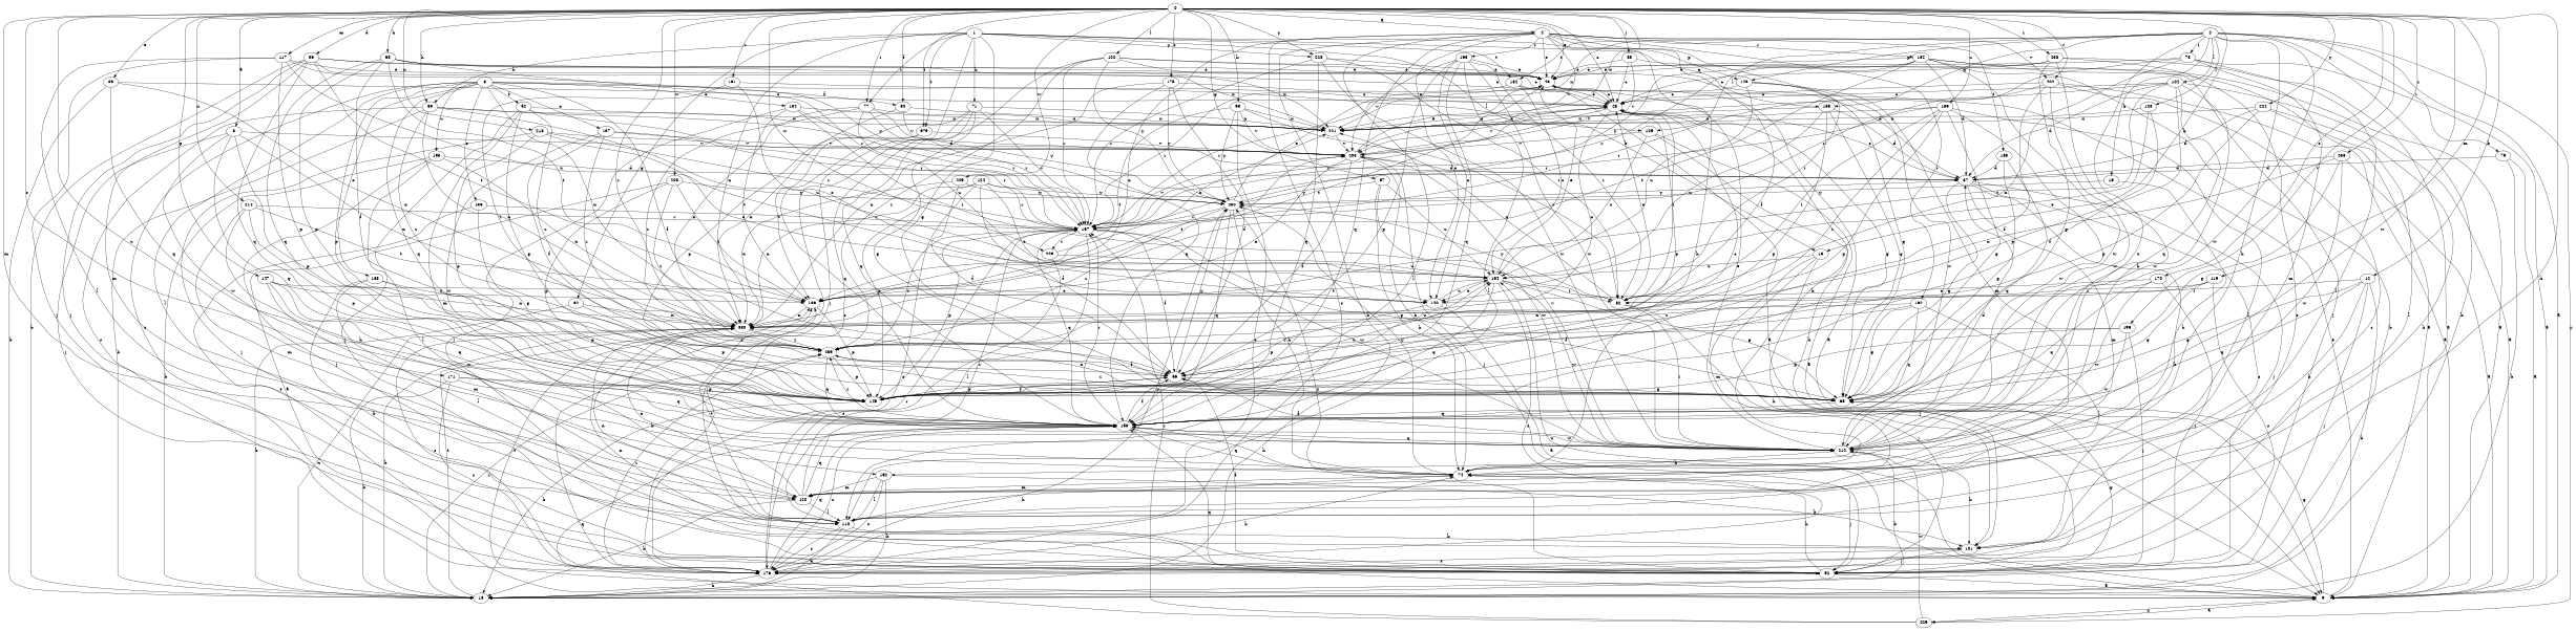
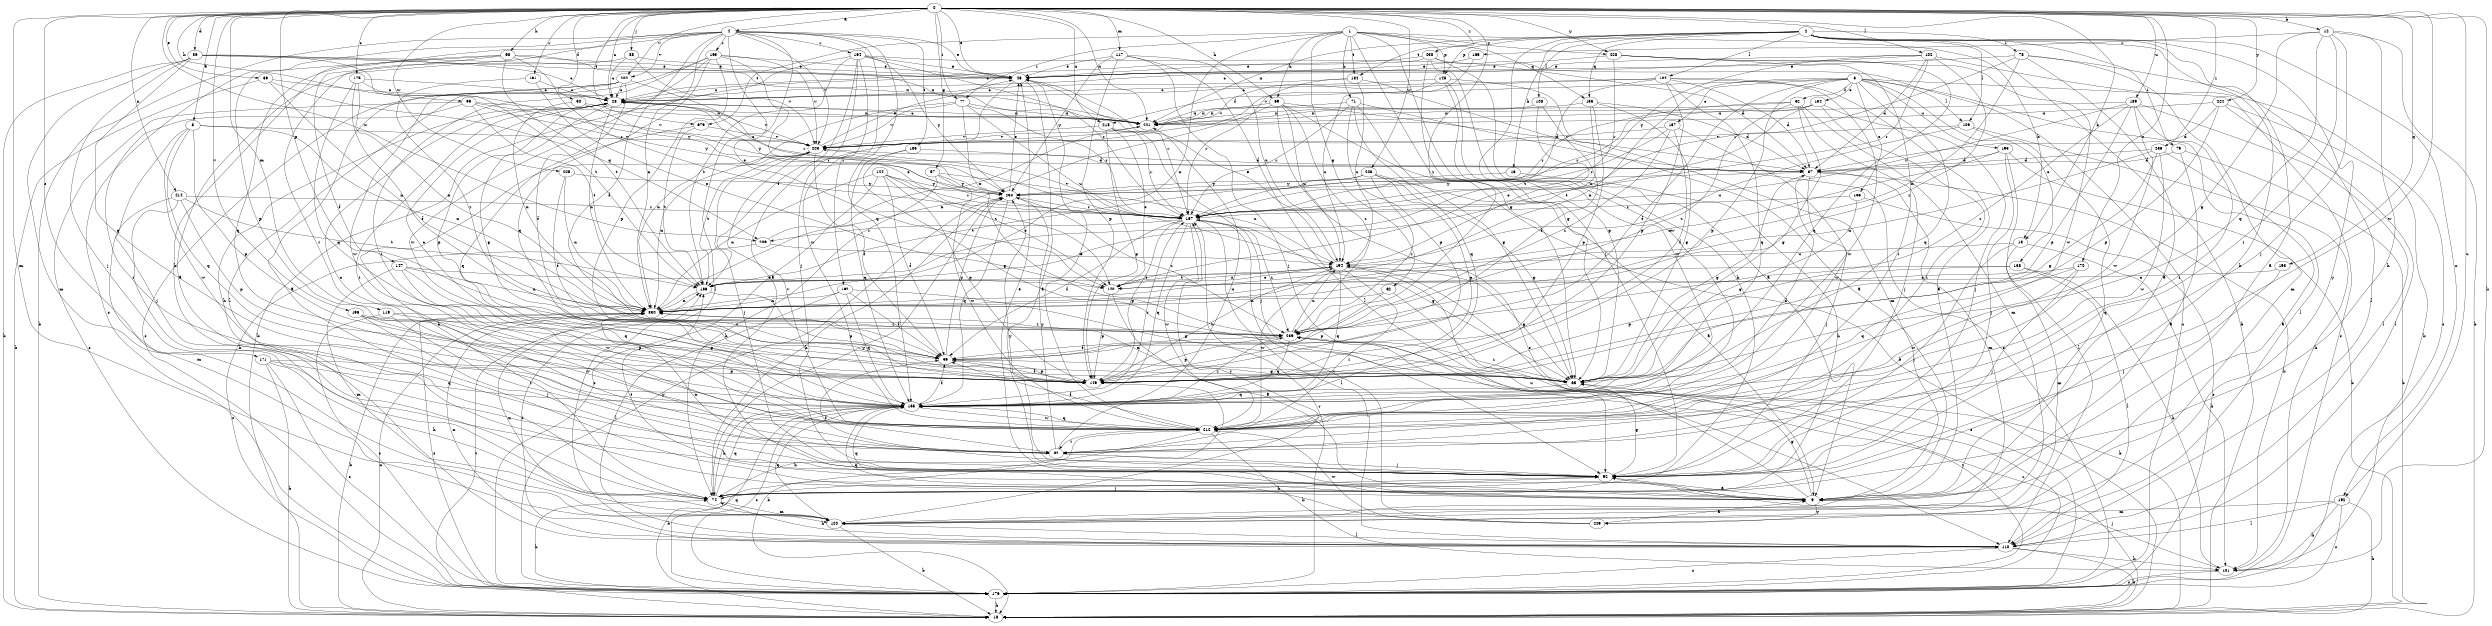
  strict digraph {
    fontname="DejaVu Serif"
    node [fontname="DejaVu Serif"]
    edge [fontname="DejaVu Serif"]
    0
    4
    8
    12
    13
    28
    36
    39
    46
    50
    57
    68
    69
    77
    88
    93
    101
    102
    117
    119
    120
    147
+   153
    161
    170
    171
    175
    n28 [label=679]
    189
    192
    196
    202
    205
    208
    209
    212
    214
    218
    221
    224
    228
    236
    238
    239
    n45 [label=830]
    18
    74
    56
    110
    158
    176
    82
    140
    162
    163
    164
    185
    203
    92
    149
    65
+   166
    194
    167
    186
    9
    230
    37
    1
    62
    n71 [label=71]
    148
    155
    184
    124
    2
    16
    78
    79
    104
    108
    109
    229
    3
    52
    134
    136
    137
    138
    193
    0 -> 4 [label=a]
    0 -> 8 [label=a]
    0 -> 12 [label=b]
    0 -> 13 [label=b]
    0 -> 28 [label=c]
    0 -> 36 [label=d]
    0 -> 39 [label=e]
    0 -> 46 [label=e]
    0 -> 50 [label=f]
    0 -> 57 [label=g]
    0 -> 68 [label=h]
    0 -> 69 [label=h]
    0 -> 77 [label=i]
    0 -> 88 [label=j]
    0 -> 93 [label=k]
    0 -> 101 [label=k]
    0 -> 102 [label=l]
    0 -> 117 [label=m]
    0 -> 119 [label=m]
    0 -> 120 [label=m]
    0 -> 147 [label=p]
+   0 -> 153 [label=q]
    0 -> 161 [label=r]
    0 -> 170 [label=s]
    0 -> 171 [label=s]
    0 -> 175 [label=s]
    0 -> n28 [label=t]
    0 -> 189 [label=u]
    0 -> 192 [label=u]
    0 -> 196 [label=v]
    0 -> 202 [label=v]
    0 -> 205 [label=w]
    0 -> 208 [label=w]
    0 -> 209 [label=w]
    0 -> 212 [label=w]
    0 -> 214 [label=x]
    0 -> 218 [label=x]
    0 -> 221 [label=x]
    0 -> 224 [label=y]
    0 -> 228 [label=y]
    0 -> 236 [label=z]
    0 -> 238 [label=z]
    0 -> 239 [label=z]
    4 -> 46 [label=e]
    4 -> 202 [label=v]
    4 -> n45 [label=n]
    4 -> 18 [label=b]
    4 -> 74 [label=h]
    4 -> 56 [label=f]
    4 -> 110 [label=l]
    4 -> 158 [label=q]
    4 -> 176 [label=s]
    4 -> 82 [label=i]
    4 -> 140 [label=o]
    4 -> 162 [label=r]
    4 -> 163 [label=r]
    4 -> 164 [label=r]
    4 -> 185 [label=t]
    4 -> 203 [label=v]
    8 -> 212 [label=w]
    8 -> n45 [label=n]
    8 -> 158 [label=q]
    8 -> 203 [label=v]
    8 -> 92 [label=j]
    8 -> 149 [label=p]
    12 -> 18 [label=b]
    12 -> 74 [label=h]
    12 -> 158 [label=q]
    12 -> 82 [label=i]
    12 -> 92 [label=j]
    12 -> 65 [label=g]
+   12 -> 166 [label=r]
    13 -> 101 [label=k]
    13 -> 120 [label=m]
    13 -> 92 [label=j]
    13 -> 194 [label=u]
    28 -> 221 [label=x]
    28 -> n45 [label=n]
    28 -> 74 [label=h]
    28 -> 82 [label=i]
    28 -> 203 [label=v]
    28 -> 149 [label=p]
    28 -> 65 [label=g]
    28 -> 167 [label=r]
    36 -> 28 [label=c]
    36 -> 46 [label=e]
    36 -> 120 [label=m]
    36 -> 221 [label=x]
    36 -> 18 [label=b]
    36 -> 158 [label=q]
    36 -> 92 [label=j]
    36 -> 186 [label=t]
    39 -> 28 [label=c]
    39 -> n45 [label=n]
    39 -> 18 [label=b]
-   39 -> 158 [label=q]
+   39 -> 209 [label=q]
    46 -> 28 [label=c]
    46 -> 167 [label=r]
    46 -> 186 [label=t]
    46 -> 9 [label=a]
    50 -> 221 [label=x]
    50 -> n45 [label=n]
    50 -> 230 [label=y]
    57 -> 212 [label=w]
    57 -> 74 [label=h]
    57 -> 194 [label=u]
    57 -> 230 [label=y]
    68 -> 46 [label=e]
    68 -> 221 [label=x]
    68 -> 56 [label=f]
    68 -> 158 [label=q]
    68 -> 149 [label=p]
    68 -> 167 [label=r]
    68 -> 186 [label=t]
    69 -> 221 [label=x]
    69 -> 239 [label=z]
    69 -> n45 [label=n]
    69 -> 18 [label=b]
    69 -> 176 [label=s]
    69 -> 194 [label=u]
    69 -> 37 [label=d]
    77 -> 221 [label=x]
    77 -> 239 [label=z]
    77 -> n45 [label=n]
    77 -> 203 [label=v]
    77 -> 194 [label=u]
    77 -> 167 [label=r]
    88 -> 28 [label=c]
    88 -> 46 [label=e]
    88 -> 203 [label=v]
    88 -> 9 [label=a]
    93 -> 221 [label=x]
    93 -> 176 [label=s]
    93 -> 82 [label=i]
    93 -> 203 [label=v]
    93 -> 186 [label=t]
    93 -> 230 [label=y]
    101 -> 176 [label=s]
    101 -> 92 [label=j]
    102 -> 28 [label=c]
    102 -> 46 [label=e]
    102 -> 239 [label=z]
    102 -> 176 [label=s]
    102 -> 167 [label=r]
    102 -> 230 [label=y]
    102 -> 37 [label=d]
    117 -> 46 [label=e]
    117 -> 110 [label=l]
    117 -> 92 [label=j]
    117 -> 149 [label=p]
    117 -> 194 [label=u]
    117 -> 230 [label=y]
    119 -> 239 [label=z]
    119 -> 176 [label=s]
    119 -> 82 [label=i]
    119 -> 65 [label=g]
    120 -> n45 [label=n]
    120 -> 18 [label=b]
    120 -> 110 [label=l]
    120 -> 158 [label=q]
    120 -> 167 [label=r]
    147 -> 120 [label=m]
    147 -> 212 [label=w]
    147 -> n45 [label=n]
    147 -> 158 [label=q]
    147 -> 140 [label=o]
+   153 -> 140 [label=o]
+   153 -> 92 [label=j]
    161 -> 28 [label=c]
    161 -> 239 [label=z]
    161 -> 140 [label=o]
    170 -> 212 [label=w]
    170 -> 158 [label=q]
    170 -> 140 [label=o]
    170 -> 92 [label=j]
    171 -> 18 [label=b]
    171 -> 74 [label=h]
    171 -> 158 [label=q]
    171 -> 176 [label=s]
    171 -> 149 [label=p]
    175 -> 28 [label=c]
    175 -> n45 [label=n]
    175 -> 56 [label=f]
    175 -> 158 [label=q]
    175 -> 230 [label=y]
    n28 -> 158 [label=q]
    n28 -> 203 [label=v]
    n28 -> 186 [label=t]
    189 -> 212 [label=w]
    189 -> 221 [label=x]
    189 -> 239 [label=z]
    189 -> 110 [label=l]
    189 -> 82 [label=i]
    189 -> 149 [label=p]
    189 -> 167 [label=r]
    192 -> 101 [label=k]
    192 -> 120 [label=m]
    192 -> 18 [label=b]
    192 -> 110 [label=l]
    192 -> 176 [label=s]
    196 -> 212 [label=w]
    196 -> 239 [label=z]
    196 -> 92 [label=j]
    196 -> 149 [label=p]
    202 -> 28 [label=c]
    202 -> 212 [label=w]
    202 -> 56 [label=f]
    202 -> 176 [label=s]
    202 -> 167 [label=r]
    202 -> 9 [label=a]
    205 -> n45 [label=n]
    205 -> 56 [label=f]
    205 -> 230 [label=y]
    208 -> 239 [label=z]
    208 -> 149 [label=p]
-   189 -> 65 [label=g]
+   208 -> 65 [label=g]
    208 -> 186 [label=t]
    208 -> 9 [label=a]
    208 -> 230 [label=y]
    209 -> 221 [label=x]
    209 -> 176 [label=s]
    209 -> 194 [label=u]
    212 -> 46 [label=e]
    212 -> 101 [label=k]
    212 -> 18 [label=b]
    212 -> 74 [label=h]
    212 -> 56 [label=f]
    212 -> 158 [label=q]
-   82 -> 212 [label=i]
+   212 -> 82 [label=i]
    212 -> 203 [label=v]
    212 -> 37 [label=d]
    214 -> 120 [label=m]
    214 -> 74 [label=h]
    214 -> 149 [label=p]
    214 -> 167 [label=r]
    214 -> 186 [label=t]
    218 -> 140 [label=o]
    218 -> 203 [label=v]
    218 -> 92 [label=j]
    218 -> 149 [label=p]
    218 -> 167 [label=r]
    221 -> 28 [label=c]
    221 -> 203 [label=v]
    224 -> 101 [label=k]
    224 -> 221 [label=x]
    224 -> 110 [label=l]
    224 -> 149 [label=p]
    224 -> 37 [label=d]
    228 -> 46 [label=e]
    228 -> 212 [label=w]
    228 -> 158 [label=q]
    228 -> 82 [label=i]
    228 -> 167 [label=r]
    236 -> 212 [label=w]
    236 -> n45 [label=n]
    236 -> 65 [label=g]
    236 -> 9 [label=a]
    236 -> 37 [label=d]
    238 -> 28 [label=c]
    238 -> 46 [label=e]
    238 -> 74 [label=h]
    238 -> 176 [label=s]
    238 -> 65 [label=g]
    238 -> 9 [label=a]
    239 -> 56 [label=f]
    239 -> 158 [label=q]
    239 -> 149 [label=p]
    239 -> 194 [label=u]
    n45 -> 239 [label=z]
    n45 -> 18 [label=b]
    n45 -> 176 [label=s]
    18 -> 239 [label=z]
    18 -> n45 [label=n]
    18 -> 186 [label=t]
    74 -> 120 [label=m]
    74 -> 158 [label=q]
    74 -> 92 [label=j]
    74 -> 230 [label=y]
    56 -> 149 [label=p]
    56 -> 65 [label=g]
    56 -> 230 [label=y]
    110 -> 101 [label=k]
    110 -> n45 [label=n]
    110 -> 18 [label=b]
    110 -> 74 [label=h]
    110 -> 176 [label=s]
    110 -> 186 [label=t]
    158 -> 212 [label=w]
    158 -> 239 [label=z]
    158 -> 74 [label=h]
    158 -> 56 [label=f]
    158 -> 176 [label=s]
    158 -> 167 [label=r]
    176 -> 239 [label=z]
    176 -> 18 [label=b]
    176 -> 74 [label=h]
    176 -> 158 [label=q]
    176 -> 167 [label=r]
    176 -> 230 [label=y]
    82 -> 28 [label=c]
    82 -> 221 [label=x]
    82 -> 92 [label=j]
    82 -> 230 [label=y]
    140 -> 149 [label=p]
    140 -> 194 [label=u]
    140 -> 9 [label=a]
    162 -> n45 [label=n]
    162 -> 56 [label=f]
    162 -> 110 [label=l]
    162 -> 158 [label=q]
    162 -> 65 [label=g]
    163 -> 46 [label=e]
    163 -> 212 [label=w]
    163 -> 110 [label=l]
    163 -> 158 [label=q]
    163 -> 82 [label=i]
    163 -> 140 [label=o]
    163 -> 203 [label=v]
    163 -> 149 [label=p]
    164 -> 46 [label=e]
    164 -> 212 [label=w]
    164 -> 18 [label=b]
    164 -> 92 [label=j]
    164 -> 167 [label=r]
    164 -> 186 [label=t]
    164 -> 9 [label=a]
    164 -> 230 [label=y]
    164 -> 37 [label=d]
    185 -> 158 [label=q]
    185 -> 65 [label=g]
    185 -> 37 [label=d]
    203 -> 46 [label=e]
    203 -> n45 [label=n]
    203 -> 74 [label=h]
    203 -> 56 [label=f]
    203 -> 92 [label=j]
    203 -> 186 [label=t]
    203 -> 37 [label=d]
    92 -> n45 [label=n]
    92 -> 74 [label=h]
    92 -> 56 [label=f]
    92 -> 65 [label=g]
    92 -> 9 [label=a]
    92 -> 230 [label=y]
    149 -> 28 [label=c]
    149 -> 18 [label=b]
    149 -> 56 [label=f]
    149 -> 194 [label=u]
    65 -> 239 [label=z]
    65 -> n45 [label=n]
    65 -> 158 [label=q]
+   166 -> 46 [label=e]
+   166 -> 203 [label=v]
    194 -> 46 [label=e]
    194 -> 212 [label=w]
    194 -> 158 [label=q]
    194 -> 176 [label=s]
    194 -> 82 [label=i]
    194 -> 140 [label=o]
    194 -> 65 [label=g]
    194 -> 186 [label=t]
    167 -> 209 [label=r]
    167 -> 212 [label=w]
    167 -> 239 [label=z]
    167 -> 56 [label=f]
    167 -> 110 [label=l]
    167 -> 158 [label=q]
    167 -> 203 [label=v]
    167 -> 149 [label=p]
    167 -> 65 [label=g]
    186 -> n45 [label=n]
    186 -> 149 [label=p]
    9 -> 46 [label=e]
    9 -> 158 [label=q]
    9 -> 65 [label=g]
    9 -> 194 [label=u]
    9 -> 186 [label=t]
    9 -> 229 [label=y]
    230 -> 46 [label=e]
    230 -> 239 [label=z]
    230 -> 74 [label=h]
    230 -> 158 [label=q]
    230 -> 167 [label=r]
    37 -> 28 [label=c]
    37 -> 101 [label=k]
    37 -> 120 [label=m]
-   37 -> 176 [label=s]
    37 -> 92 [label=j]
    37 -> 65 [label=g]
    37 -> 230 [label=y]
    1 -> 13 [label=b]
    1 -> 69 [label=h]
    1 -> 77 [label=i]
    1 -> n28 [label=t]
    1 -> 228 [label=y]
    1 -> n45 [label=n]
    1 -> 92 [label=j]
    1 -> 65 [label=g]
    1 -> 62 [label=g]
    1 -> n71 [label=h]
    1 -> 148 [label=p]
    1 -> 155 [label=q]
    1 -> 184 [label=t]
    62 -> n45 [label=n]
    62 -> 18 [label=b]
    62 -> 149 [label=p]
    n71 -> 221 [label=x]
    n71 -> 158 [label=q]
    n71 -> 176 [label=s]
    n71 -> 149 [label=p]
    n71 -> 65 [label=g]
    n71 -> 167 [label=r]
    148 -> 28 [label=c]
    148 -> 120 [label=m]
    148 -> 212 [label=w]
    148 -> 65 [label=g]
    148 -> 194 [label=u]
    155 -> 221 [label=x]
    155 -> 149 [label=p]
    155 -> 65 [label=g]
    155 -> 194 [label=u]
    155 -> 37 [label=d]
    184 -> 28 [label=c]
    184 -> 194 [label=u]
    184 -> 167 [label=r]
    184 -> 9 [label=a]
    124 -> n45 [label=n]
    124 -> 56 [label=f]
    124 -> 176 [label=s]
    124 -> 140 [label=o]
    124 -> 149 [label=p]
    124 -> 167 [label=r]
    124 -> 230 [label=y]
    2 -> 192 [label=u]
    2 -> 212 [label=w]
    2 -> 221 [label=x]
    2 -> 18 [label=b]
    2 -> 74 [label=h]
    2 -> 9 [label=a]
    2 -> 148 [label=p]
    2 -> 155 [label=q]
    2 -> 184 [label=t]
    2 -> 16 [label=b]
    2 -> 78 [label=i]
    2 -> 79 [label=i]
    2 -> 104 [label=l]
    2 -> 108 [label=l]
    2 -> 109 [label=l]
    2 -> 229 [label=y]
    16 -> 74 [label=h]
    16 -> 230 [label=y]
    78 -> 46 [label=e]
    78 -> 120 [label=m]
    78 -> n45 [label=n]
    78 -> 110 [label=l]
    78 -> 167 [label=r]
    78 -> 9 [label=a]
    79 -> 18 [label=b]
    79 -> 9 [label=a]
    79 -> 37 [label=d]
    104 -> 28 [label=c]
    104 -> 212 [label=w]
    104 -> 158 [label=q]
    104 -> 203 [label=v]
    104 -> 149 [label=p]
    104 -> 186 [label=t]
    104 -> 9 [label=a]
    104 -> 37 [label=d]
    108 -> 221 [label=x]
    108 -> 56 [label=f]
    108 -> 140 [label=o]
    109 -> 101 [label=k]
    109 -> 203 [label=v]
    109 -> 194 [label=u]
-   109 -> 9 [label=a]
+   109 -> 9 [label=q]
    229 -> 212 [label=w]
    229 -> 158 [label=q]
    229 -> 167 [label=r]
    229 -> 9 [label=a]
-   3 -> 50 [label=f]
+   3 -> 218 [label=f]
    3 -> n45 [label=n]
    3 -> 56 [label=f]
    3 -> 110 [label=l]
    3 -> 158 [label=q]
    3 -> 176 [label=s]
    3 -> 149 [label=p]
    3 -> 109 [label=l]
    3 -> 52 [label=f]
    3 -> 134 [label=o]
    3 -> 136 [label=o]
    3 -> 137 [label=o]
    3 -> 138 [label=o]
    3 -> 193 [label=u]
    52 -> 120 [label=m]
    52 -> 221 [label=x]
    52 -> 239 [label=z]
    52 -> 92 [label=j]
    52 -> 65 [label=g]
    52 -> 167 [label=r]
    134 -> 221 [label=x]
    134 -> 82 [label=i]
    134 -> 92 [label=j]
    134 -> 167 [label=r]
    134 -> 186 [label=t]
    136 -> 176 [label=s]
    136 -> 65 [label=g]
    136 -> 167 [label=r]
    137 -> 212 [label=w]
    137 -> 239 [label=z]
    137 -> 56 [label=f]
    137 -> 203 [label=v]
    137 -> 167 [label=r]
    138 -> 101 [label=k]
    138 -> 110 [label=l]
    138 -> 149 [label=p]
    138 -> 186 [label=t]
    193 -> n45 [label=n]
    193 -> 18 [label=b]
    193 -> 110 [label=l]
    193 -> 92 [label=j]
    193 -> 37 [label=d]
  }
